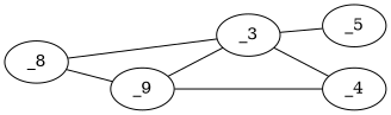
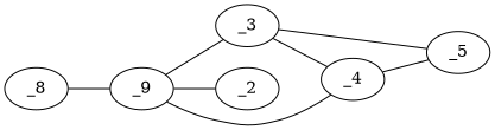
  graph {
    rankdir=LR
    node [y=14]
    edge [valence=1]
    n1 [label=_8 x=60]
    n2 [label=_9 x=76 y=12]
    _3 [x=82 y=32]
+   _2 [x=81]
    _4 [x=85 y=24]
    _5 [x=86 y=29]
    n1 -- n2
-   n1 -- _3
    n2 -- _3 [valence=2]
+   n2 -- _2
    n2 -- _4 [valence=2]
    _3 -- _4
    _3 -- _5
+   _4 -- _5 [valence=2]
  }
